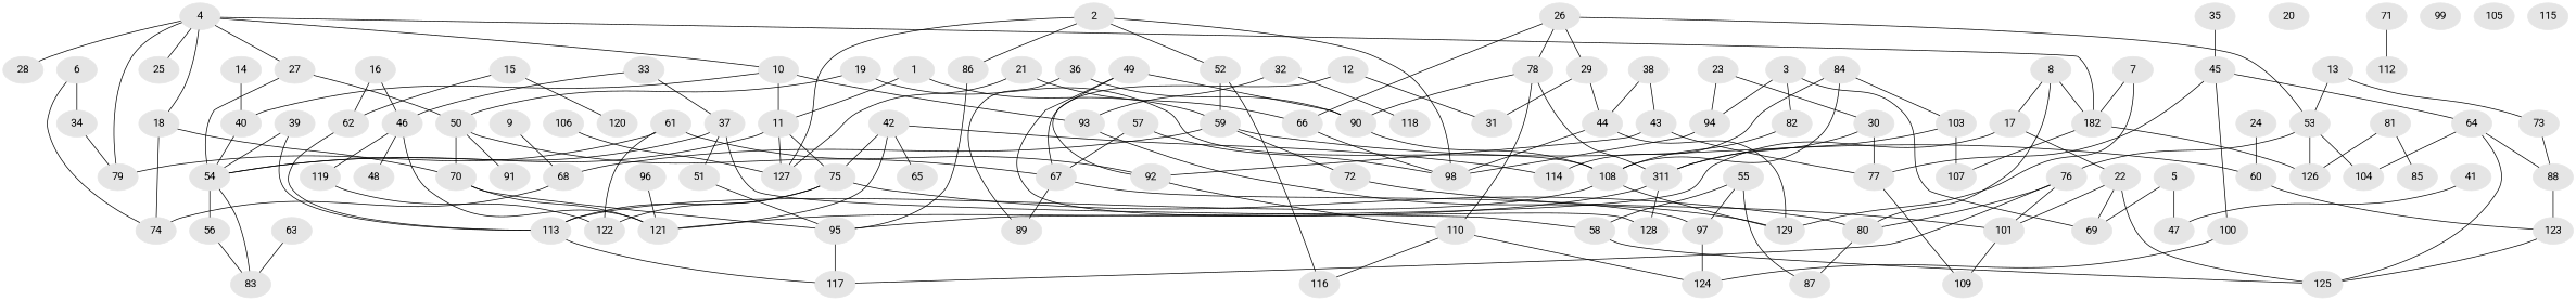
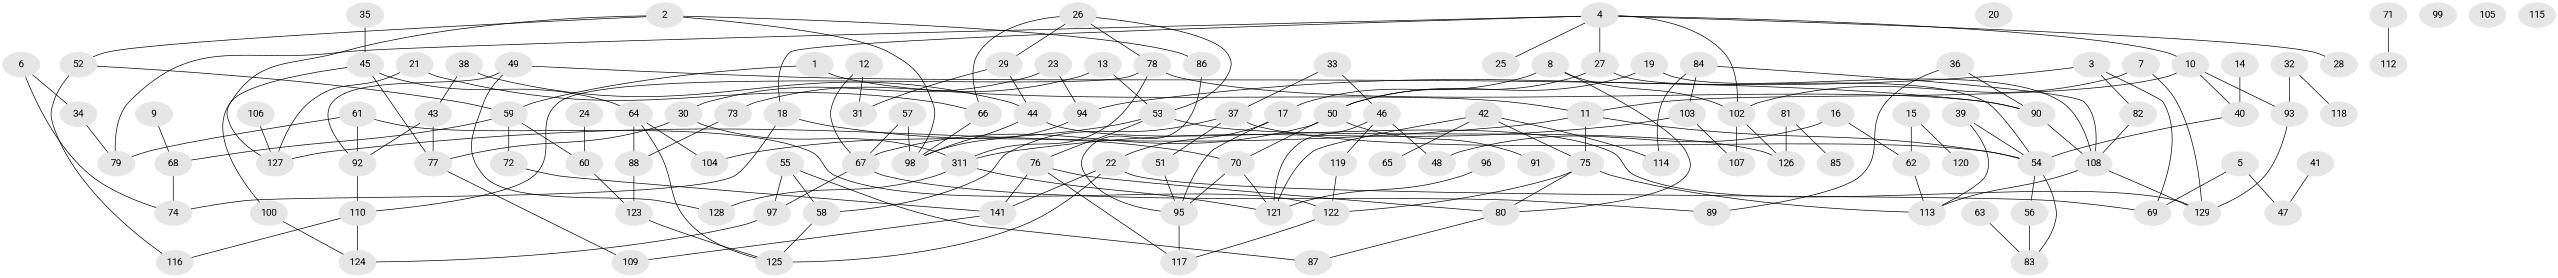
  graph {
    fontname=Roboto
    node [color=gray90 fontname=Roboto style=filled]
    edge [fontname=Roboto]
    1
    11
    59
    127
    54
    75
    68
    60
    72
    2
    52
    86
    98
    116
    95
    3
    69
    82
    94
    108
    4
    10
    18
    25
    27
    28
    79
-   102 [label=182]
+   102
    40
    93
    74
    70
    50
    126
    107
    5
    47
    6
    34
    7
    129
    8
    17
    80
    22
    87
    9
    56
    83
    113
    122
    12
    31
    67
    89
    97
    13
    53
    73
    76
    104
    88
    14
    15
    62
    120
    16
    46
    121
    48
    119
-   101
+   101 [label=141]
    125
    117
    19
    91
    20
    21
    66
    109
    23
    30
    77
    n84 [label=311]
    24
    123
    26
    29
    78
    44
    90
    110
    128
    32
    118
    33
    37
    51
    58
    35
    45
    64
    100
    36
    38
    43
    92
    39
    41
    42
    65
    114
    124
    49
    55
    57
    61
    63
    71
    112
    81
    85
    84
    103
    96
    99
    105
    106
    115
    1 -- 11
    1 -- 59
    11 -- 127
    11 -- 54
    11 -- 75
    59 -- 68
    59 -- 60
    59 -- 72
    54 -- 56
    54 -- 83
    75 -- 80
    75 -- 113
    75 -- 122
    68 -- 74
    60 -- 123
    72 -- 101
    2 -- 127
    2 -- 52
    2 -- 86
    2 -- 98
    52 -- 59
    52 -- 116
    86 -- 95
    95 -- 117
    3 -- 69
    3 -- 82
    3 -- 94
    82 -- 108
    94 -- 98
    108 -- 129
    108 -- 113
    4 -- 10
    4 -- 18
    4 -- 25
    4 -- 27
    4 -- 28
    4 -- 79
    4 -- 102
    10 -- 11
    10 -- 40
    10 -- 93
    18 -- 74
    18 -- 70
    27 -- 54
    27 -- 50
    102 -- 126
    102 -- 107
    40 -- 54
    93 -- 129
    70 -- 95
    70 -- 121
    50 -- 70
    50 -- 67
    50 -- 91
    5 -- 69
    5 -- 47
    6 -- 74
    6 -- 34
    34 -- 79
    7 -- 102
    7 -- 129
    8 -- 102
    8 -- 17
    8 -- 80
    17 -- 95
    17 -- 22
    80 -- 87
    22 -- 69
    22 -- 101
    22 -- 125
    9 -- 68
    56 -- 83
-   113 -- 117
+   122 -- 117
    12 -- 31
    12 -- 67
    67 -- 89
    67 -- 97
    97 -- 124
    13 -- 53
    13 -- 73
    53 -- 126
    53 -- 76
    53 -- 104
    73 -- 88
    76 -- 80
    76 -- 101
    76 -- 117
    88 -- 123
    14 -- 40
    15 -- 62
    15 -- 120
    62 -- 113
    16 -- 62
-   16 -- 46
+   16 -- 48
    46 -- 121
    46 -- 48
    46 -- 119
    119 -- 122
    101 -- 109
    19 -- 108
    19 -- 50
    21 -- 127
    21 -- 66
    66 -- 98
    23 -- 94
    23 -- 30
    30 -- 77
    30 -- n84
    77 -- 109
    n84 -- 121
    n84 -- 128
    24 -- 60
    123 -- 125
    26 -- 53
    26 -- 66
    26 -- 29
    26 -- 78
    29 -- 31
    29 -- 44
    78 -- n84
    78 -- 90
    78 -- 110
    44 -- 98
    44 -- 129
    90 -- 108
    110 -- 116
    110 -- 124
    32 -- 93
    32 -- 118
    33 -- 46
    33 -- 37
    37 -- 54
    37 -- 51
    37 -- 58
    51 -- 95
    58 -- 125
    35 -- 45
    45 -- 77
    45 -- 64
    45 -- 100
    64 -- 104
    64 -- 88
    64 -- 125
    100 -- 124
    36 -- 89
    36 -- 90
    38 -- 44
    38 -- 43
    43 -- 77
    43 -- 92
    92 -- 110
    39 -- 54
    39 -- 113
    41 -- 47
    42 -- 75
    42 -- 121
    42 -- 65
    42 -- 114
    49 -- 90
    49 -- 128
    49 -- 92
    55 -- 87
    55 -- 97
    55 -- 58
    57 -- 98
    57 -- 67
    61 -- 79
    61 -- 122
    61 -- 92
    63 -- 83
    71 -- 112
    81 -- 126
    81 -- 85
    84 -- 108
    84 -- 114
    84 -- 103
    103 -- 107
    103 -- n84
    96 -- 121
    106 -- 127
  }
